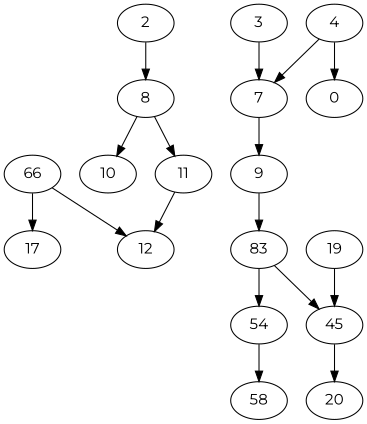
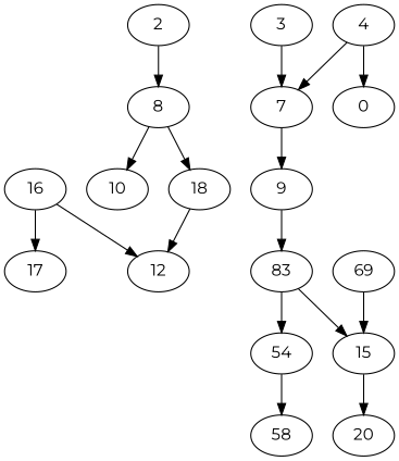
  digraph {
    fontname=Montserrat
    node [alpha=0.18 fontname=Montserrat]
    edge [fontname=Montserrat]
    8 [alpha=0.11 expect_size=150866833178624000000]
    10 [expect_size=1368428064278577152]
-   11 [expect_size=1352657669954708]
+   11 [expect_size=1352657669954708 label=18]
    12 [alpha=0.08 expect_size=6254302565656837]
    2 [alpha=0.05 expect_size=18806577120963198976]
    3 [alpha=0.09 expect_size=134790192216098656]
    7 [alpha=0.07 expect_size=205352627223132110848]
    9 [alpha=0.03 expect_size=613331275642925312]
    n9 [alpha=0.14 expect_size=116969282676060656 label=83]
    4 [alpha=0.08 expect_size=197895663037393856]
    n11 [alpha=0.01 expect_size=107695351931151200 label=0]
    n12 [alpha=0.07 expect_size=44619438425141936128 label=54]
-   15 [alpha=0.16 expect_size=165342573089298 label=45]
+   15 [alpha=0.16 expect_size=165342573089298]
    n14 [alpha=0.04 expect_size=259211849981836992 label=58]
    20 [alpha=0.06 expect_size=54784438817630715904]
-   16 [alpha=0.15 expect_size=707796729957533184 label=66]
+   16 [alpha=0.15 expect_size=707796729957533184]
    17 [alpha=0.00 expect_size=273848402746277888000]
-   19 [alpha=0.12 expect_size=113800128029772032]
+   19 [alpha=0.12 expect_size=113800128029772032 label=69]
    8 -> 10
    8 -> 11
    11 -> 12
    2 -> 8
    3 -> 7
    7 -> 9
    9 -> n9
    n9 -> n12
    n9 -> 15
    4 -> 7
    4 -> n11
    n12 -> n14
    15 -> 20
    16 -> 12
    16 -> 17
    19 -> 15
  }
